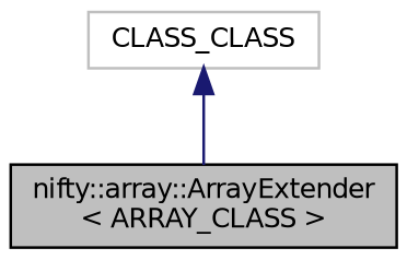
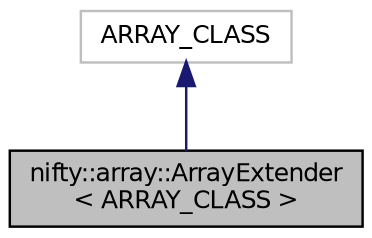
  digraph {
    node [fontname=Helvetica fontsize=10 shape=record style=filled]
    n1 [color=black fillcolor=grey75 fontcolor=black height=0.2 label="nifty::array::ArrayExtender\l\< ARRAY_CLASS \>" width=0.4]
-   n2 [color=grey75 fillcolor=white height=0.2 label=CLASS_CLASS width=0.4]
+   n2 [color=grey75 fillcolor=white height=0.2 label=ARRAY_CLASS width=0.4]
    n2 -> n1 [color=midnightblue dir=back fontname=Helvetica fontsize=10 labelfontname=Helvetica labelfontsize=10 style=solid]
  }
